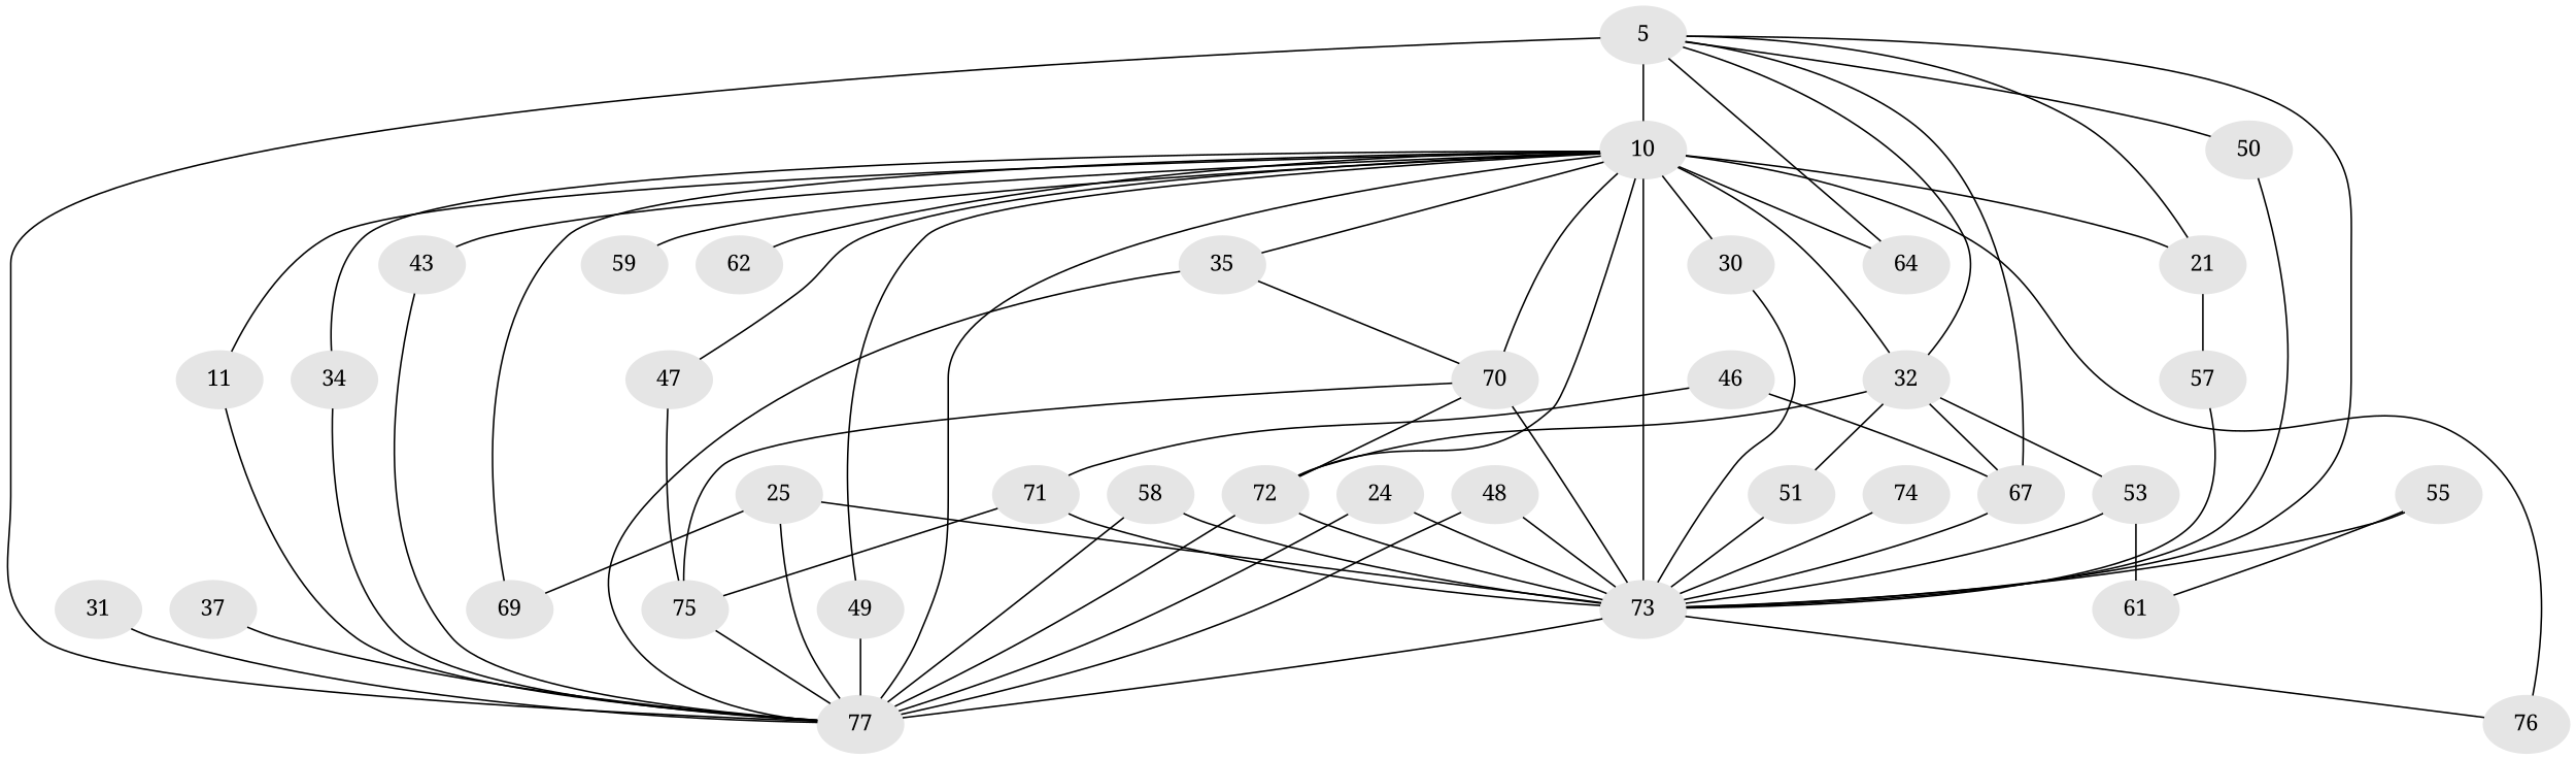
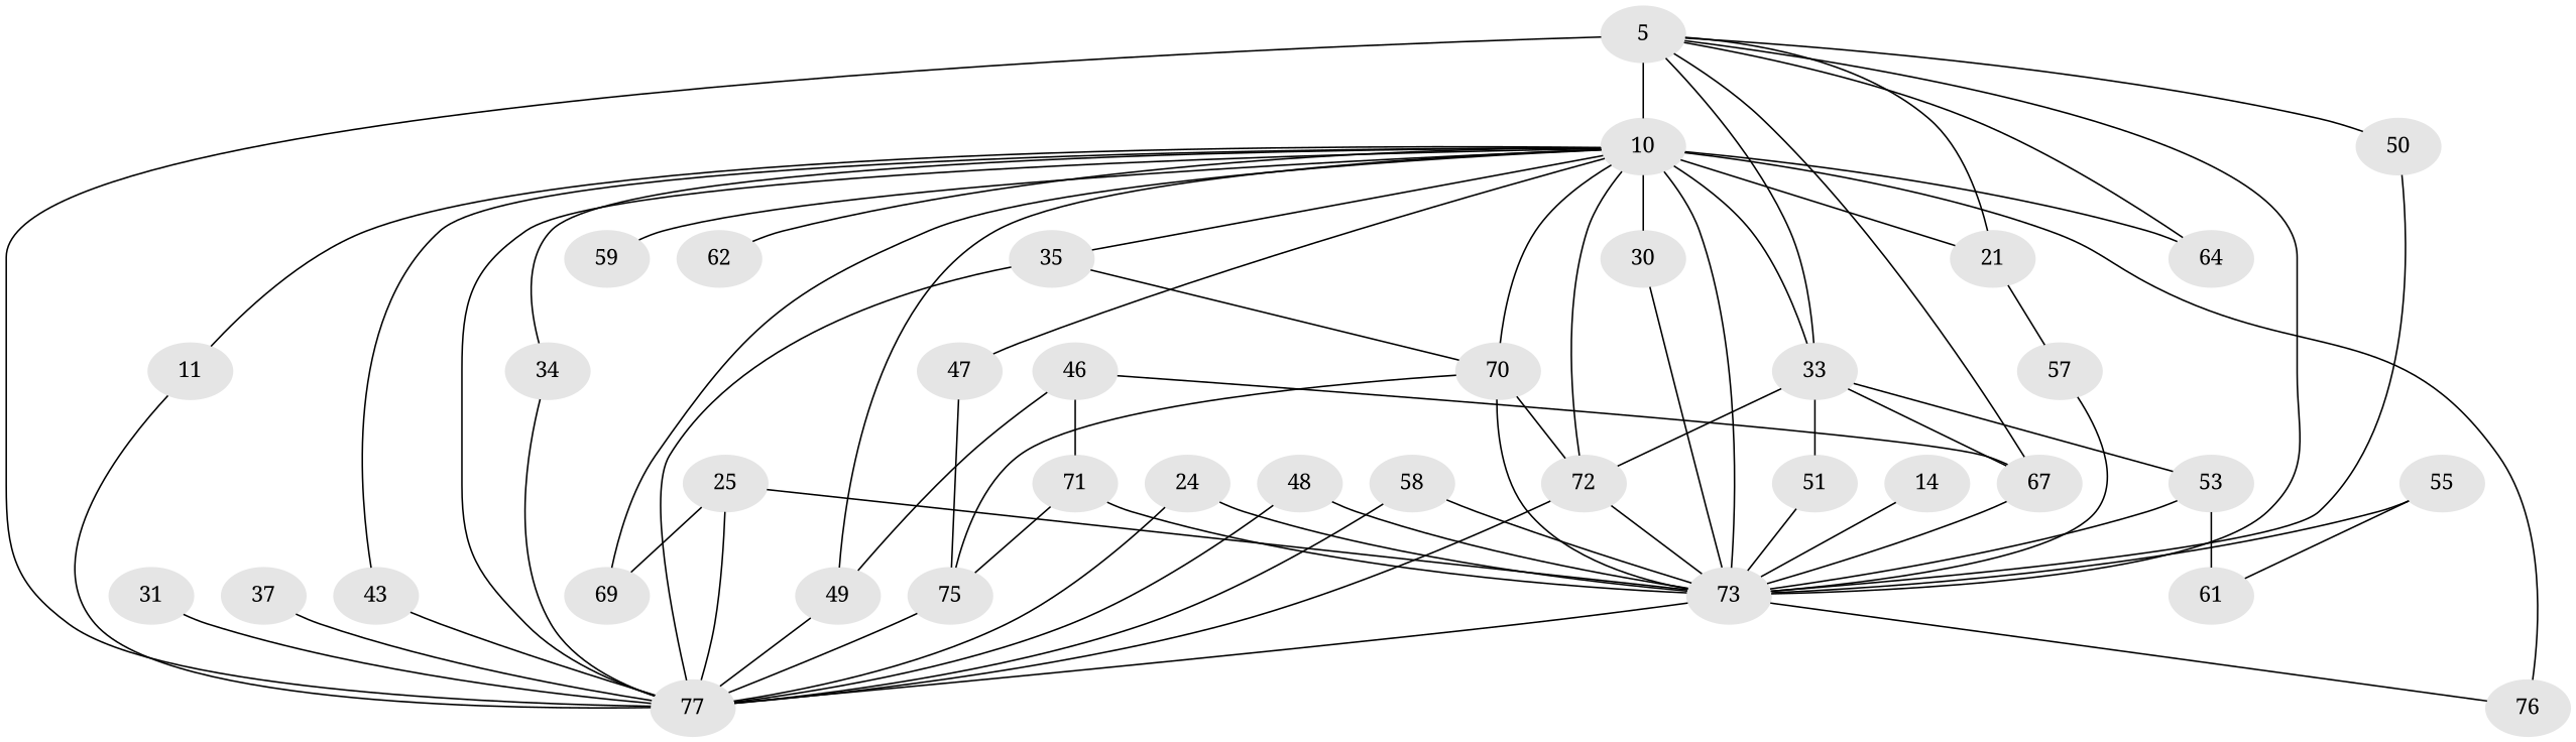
  graph {
    fontname="Noto Serif"
    node [color=gray90 fontname="Noto Serif" style=filled]
    edge [fontname="Noto Serif"]
    5 [super="+4"]
    10 [super="+9+7"]
    21 [super="+19"]
-   32 [super="+18+12"]
+   32 [super="+18+12" label=33]
    50
    64
    67 [super="+60"]
    73 [super="+6+15+26"]
    77 [super="+74+8"]
    11
    34
    35 [super="+20"]
    n13 [label=30]
    43
    47
    49
    59
    62
    69 [super="+41"]
    70 [super="+56+68"]
    72 [super="+28+63+42+65"]
    76 [super="+16"]
    57
    51
    53 [super="+29"]
    75 [super="+17+45"]
    61 [super="+54"]
-   14 [label=74]
+   14
    24
    25 [super="+22"]
    31
    37
    46
    71 [super="+40"]
    48
    55
    58
    5 -- 10 [weight=8]
    5 -- 21 [weight=2]
    5 -- 32
    5 -- 50
    5 -- 64
    5 -- 67
    5 -- 73 [weight=4]
    5 -- 77 [weight=4]
    10 -- 21
    10 -- 32 [weight=3]
    10 -- 64
    10 -- 73 [weight=11]
    10 -- 77 [weight=9]
    10 -- 11
    10 -- 34
    10 -- 35
    10 -- n13
    10 -- 43
    10 -- 47
    10 -- 49
    10 -- 59 [weight=2]
    10 -- 62 [weight=2]
    10 -- 69 [weight=2]
    10 -- 70 [weight=2]
    10 -- 72
    10 -- 76 [weight=2]
    21 -- 57
    32 -- 67
    32 -- 72
    32 -- 51
    32 -- 53 [weight=2]
    50 -- 73
    67 -- 73
    73 -- 77 [weight=5]
    73 -- 76
    11 -- 77
    34 -- 77
    35 -- 77 [weight=2]
    35 -- 70
    n13 -- 73
    43 -- 77
    47 -- 75
    49 -- 77 [weight=2]
    70 -- 73 [weight=3]
    70 -- 72
    70 -- 75
    72 -- 73
    72 -- 77 [weight=2]
    57 -- 73
    51 -- 73
    53 -- 73
    53 -- 61 [weight=2]
    75 -- 77 [weight=5]
    14 -- 73 [weight=2]
    24 -- 73
    24 -- 77
    25 -- 73
    25 -- 77 [weight=2]
    25 -- 69
    31 -- 77 [weight=2]
    37 -- 77
    46 -- 67
+   46 -- 49
    46 -- 71 [weight=2]
    71 -- 73 [weight=4]
    71 -- 75
    48 -- 73
    48 -- 77
    55 -- 73
    55 -- 61
    58 -- 73
    58 -- 77
  }
